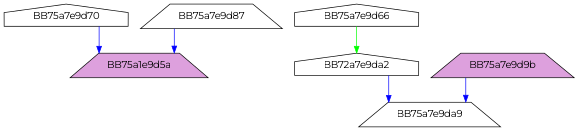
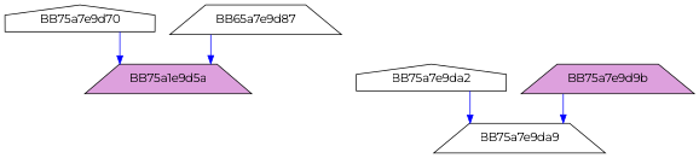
  digraph {
    fontname=Montserrat
    splines=ortho
    node [fillcolor=white fontname=Montserrat shape=trapezium style=filled]
    edge [color=blue fontname=Montserrat]
    n1 [label=BB75a7e9d70 shape=house]
    n2 [fillcolor=plum label=BB75a1e9d5a]
    BB75a7e9da9
-   BB75a7e9da2 [shape=house label=BB72a7e9da2]
-   BB75a7e9d66 [shape=house]
+   BB75a7e9da2 [shape=house]
    BB75a7e9d9b [fillcolor=plum]
-   BB75a7e9d87
+   BB75a7e9d87 [label=BB65a7e9d87]
    n1 -> n2
    BB75a7e9da2 -> BB75a7e9da9
-   BB75a7e9d66 -> BB75a7e9da2 [color=green]
    BB75a7e9d9b -> BB75a7e9da9
    BB75a7e9d87 -> n2
  }
